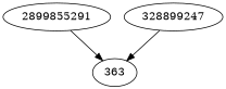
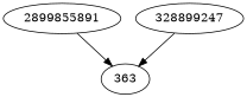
  strict digraph {
    n1 [label=363]
-   2899855891 [label=2899855291]
+   2899855891
    328899247
    2899855891 -> n1
    328899247 -> n1
  }
